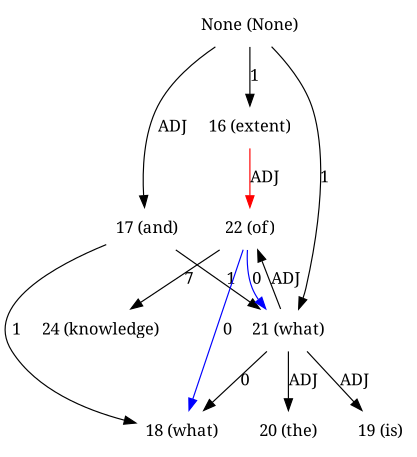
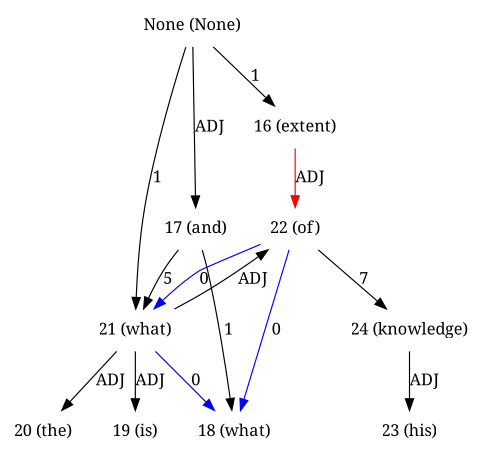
  digraph {
    fontname="Noto Serif"
    node [fontname="Noto Serif" shape=plaintext]
    edge [dir=forward fontname="Noto Serif"]
    n1 [label="None (None)"]
    n2 [label="16 (extent)"]
    n3 [label="21 (what)"]
    n4 [label="17 (and)"]
    n5 [label="22 (of)"]
    n6 [label="18 (what)"]
    n7 [label="19 (is)"]
    n8 [label="20 (the)"]
    n9 [label="24 (knowledge)"]
+   n10 [label="23 (his)"]
    n1 -> n2 [label=1]
    n1 -> n3 [label=1]
    n1 -> n4 [label=ADJ]
    n2 -> n5 [color=red label=ADJ]
    n3 -> n5 [label=ADJ]
-   n3 -> n6 [label=0]
+   n3 -> n6 [label=0 color=blue]
    n3 -> n7 [label=ADJ]
    n3 -> n8 [label=ADJ]
-   n4 -> n3 [label=1]
+   n4 -> n3 [label=5]
    n4 -> n6 [color=black label=1]
    n5 -> n3 [color=blue label=0]
    n5 -> n6 [color=blue label=0]
    n5 -> n9 [label=7]
+   n9 -> n10 [label=ADJ]
  }
